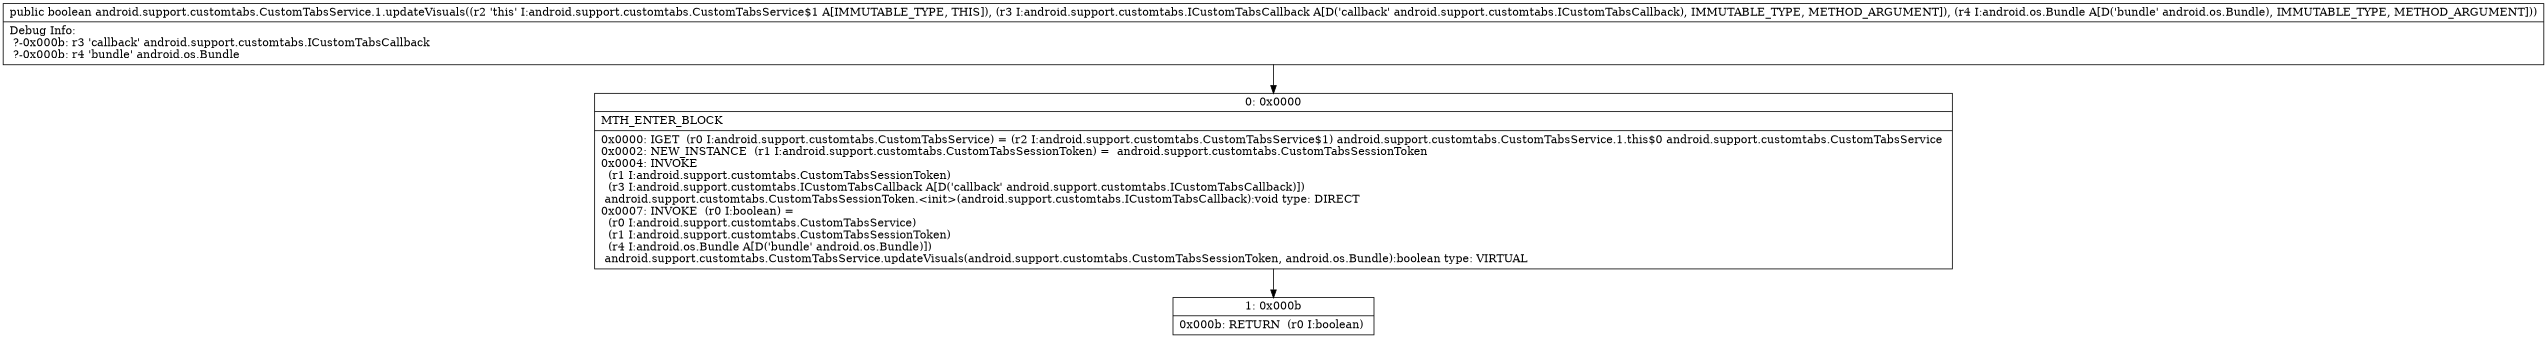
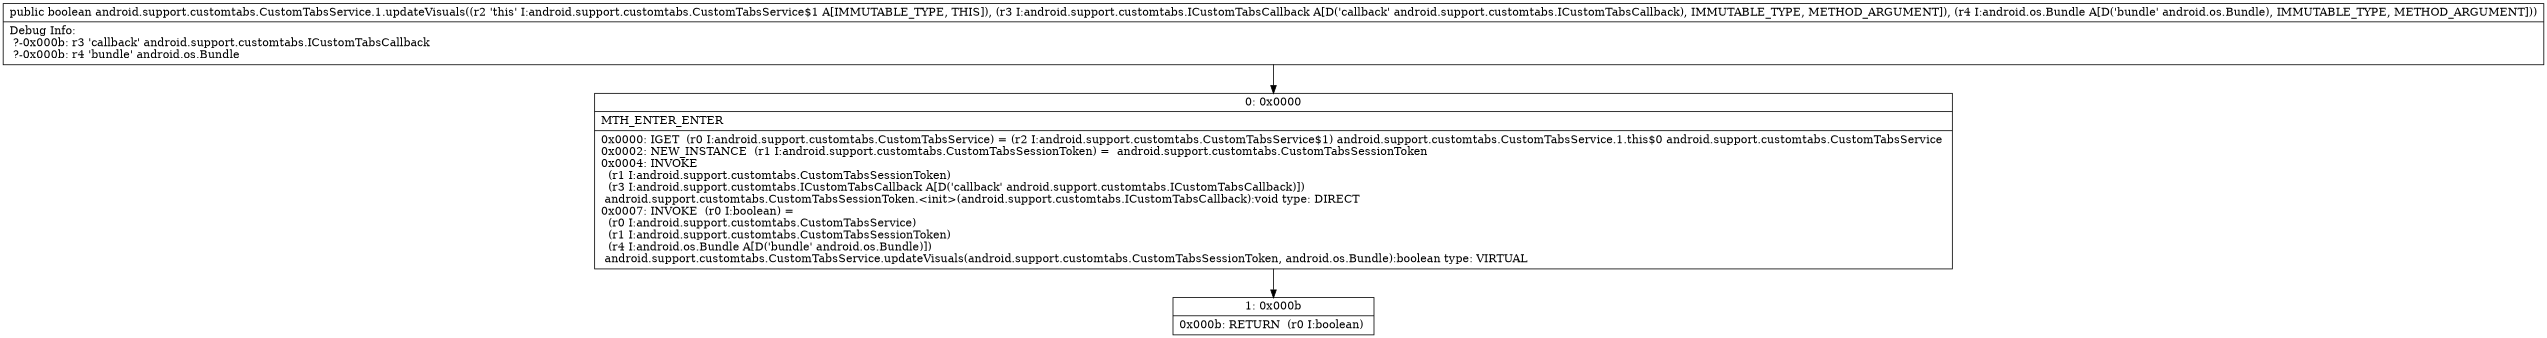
  digraph {
    node [shape=record]
-   n1 [label="{0\:\ 0x0000|MTH_ENTER_BLOCK\l|0x0000: IGET  (r0 I:android.support.customtabs.CustomTabsService) = (r2 I:android.support.customtabs.CustomTabsService$1) android.support.customtabs.CustomTabsService.1.this$0 android.support.customtabs.CustomTabsService \l0x0002: NEW_INSTANCE  (r1 I:android.support.customtabs.CustomTabsSessionToken) =  android.support.customtabs.CustomTabsSessionToken \l0x0004: INVOKE  \l  (r1 I:android.support.customtabs.CustomTabsSessionToken)\l  (r3 I:android.support.customtabs.ICustomTabsCallback A[D('callback' android.support.customtabs.ICustomTabsCallback)])\l android.support.customtabs.CustomTabsSessionToken.\<init\>(android.support.customtabs.ICustomTabsCallback):void type: DIRECT \l0x0007: INVOKE  (r0 I:boolean) = \l  (r0 I:android.support.customtabs.CustomTabsService)\l  (r1 I:android.support.customtabs.CustomTabsSessionToken)\l  (r4 I:android.os.Bundle A[D('bundle' android.os.Bundle)])\l android.support.customtabs.CustomTabsService.updateVisuals(android.support.customtabs.CustomTabsSessionToken, android.os.Bundle):boolean type: VIRTUAL \l}"]
+   n1 [label="{0\:\ 0x0000|MTH_ENTER_ENTER\l|0x0000: IGET  (r0 I:android.support.customtabs.CustomTabsService) = (r2 I:android.support.customtabs.CustomTabsService$1) android.support.customtabs.CustomTabsService.1.this$0 android.support.customtabs.CustomTabsService \l0x0002: NEW_INSTANCE  (r1 I:android.support.customtabs.CustomTabsSessionToken) =  android.support.customtabs.CustomTabsSessionToken \l0x0004: INVOKE  \l  (r1 I:android.support.customtabs.CustomTabsSessionToken)\l  (r3 I:android.support.customtabs.ICustomTabsCallback A[D('callback' android.support.customtabs.ICustomTabsCallback)])\l android.support.customtabs.CustomTabsSessionToken.\<init\>(android.support.customtabs.ICustomTabsCallback):void type: DIRECT \l0x0007: INVOKE  (r0 I:boolean) = \l  (r0 I:android.support.customtabs.CustomTabsService)\l  (r1 I:android.support.customtabs.CustomTabsSessionToken)\l  (r4 I:android.os.Bundle A[D('bundle' android.os.Bundle)])\l android.support.customtabs.CustomTabsService.updateVisuals(android.support.customtabs.CustomTabsSessionToken, android.os.Bundle):boolean type: VIRTUAL \l}"]
    n2 [label="{1\:\ 0x000b|0x000b: RETURN  (r0 I:boolean) \l}"]
    n3 [label="{public boolean android.support.customtabs.CustomTabsService.1.updateVisuals((r2 'this' I:android.support.customtabs.CustomTabsService$1 A[IMMUTABLE_TYPE, THIS]), (r3 I:android.support.customtabs.ICustomTabsCallback A[D('callback' android.support.customtabs.ICustomTabsCallback), IMMUTABLE_TYPE, METHOD_ARGUMENT]), (r4 I:android.os.Bundle A[D('bundle' android.os.Bundle), IMMUTABLE_TYPE, METHOD_ARGUMENT]))  | Debug Info:\l  ?\-0x000b: r3 'callback' android.support.customtabs.ICustomTabsCallback\l  ?\-0x000b: r4 'bundle' android.os.Bundle\l}"]
    n1 -> n2
    n3 -> n1
  }
